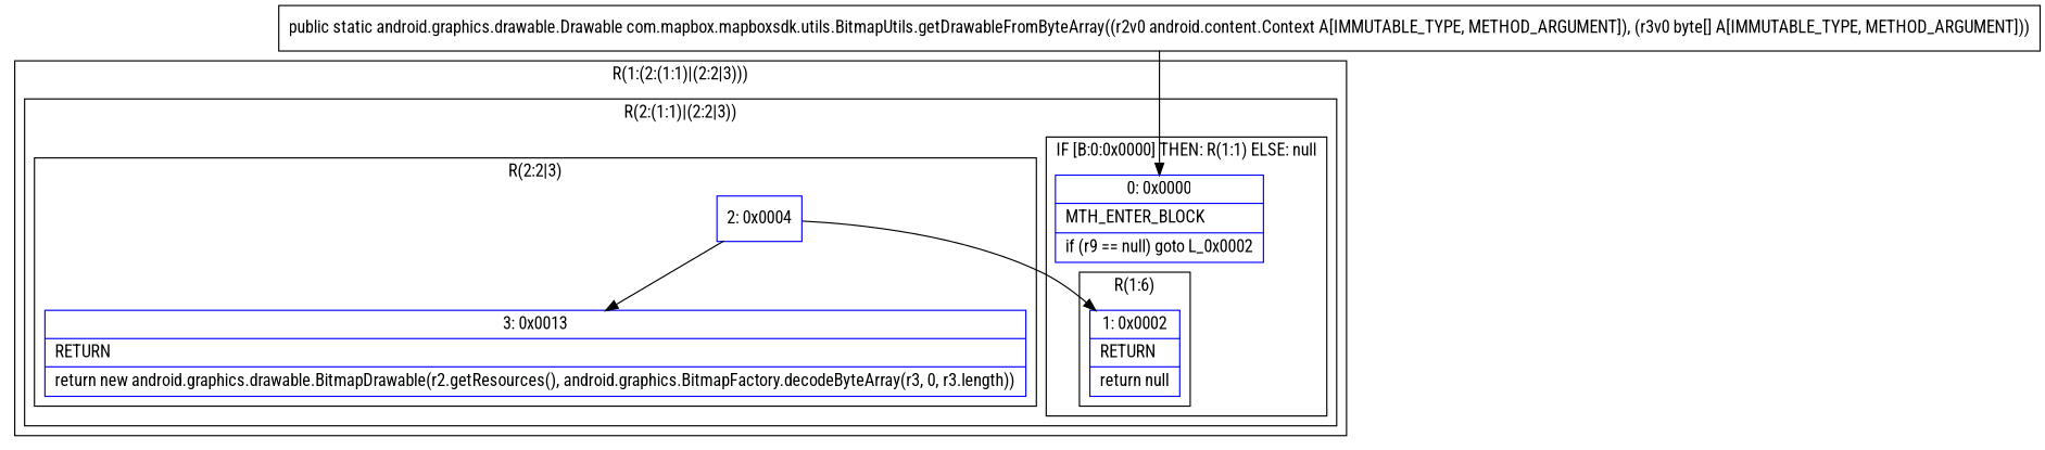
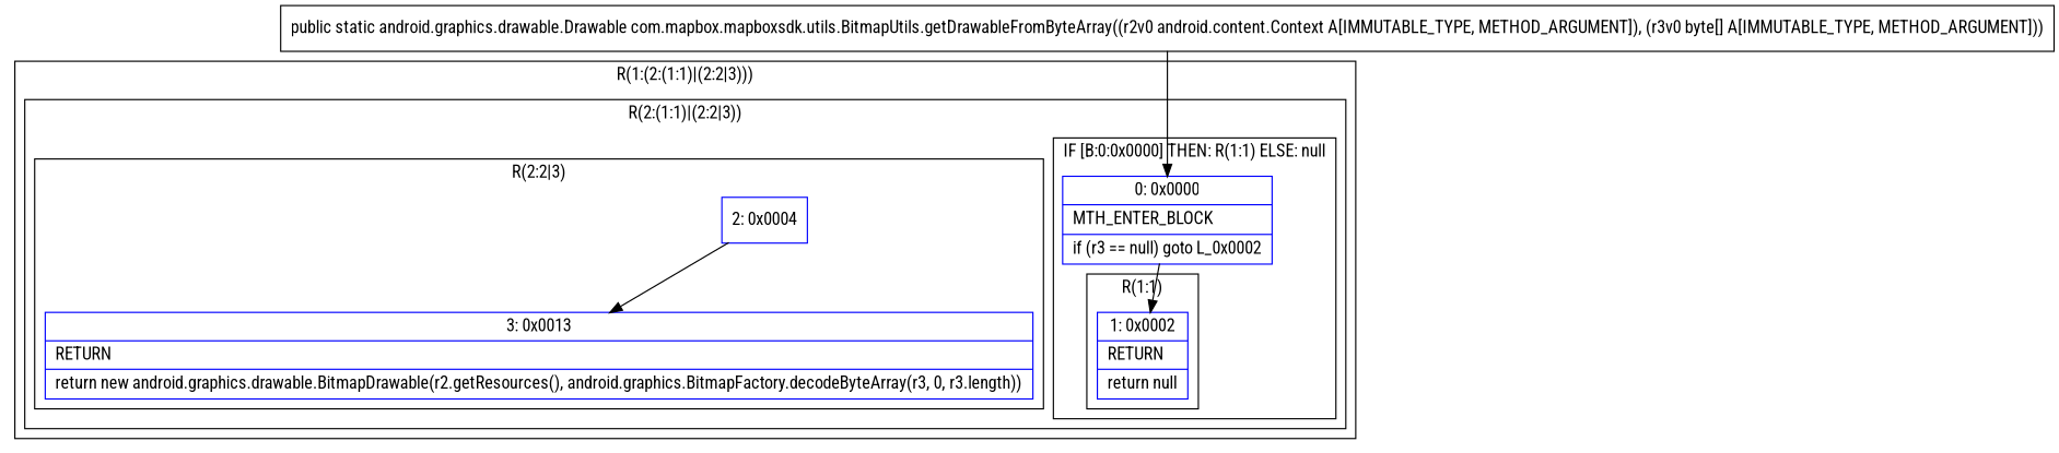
  digraph {
    fontname="Roboto Condensed"
    node [color=blue fontname="Roboto Condensed" shape=record]
    edge [fontname="Roboto Condensed"]
    n1 [label="{1\:\ 0x0002|RETURN\l|return null\l}"]
-   n2 [label="{0\:\ 0x0000|MTH_ENTER_BLOCK\l|if (r9 == null) goto L_0x0002\l}"]
+   n2 [label="{0\:\ 0x0000|MTH_ENTER_BLOCK\l|if (r3 == null) goto L_0x0002\l}"]
    n3 [label="{2\:\ 0x0004}"]
    n4 [label="{3\:\ 0x0013|RETURN\l|return new android.graphics.drawable.BitmapDrawable(r2.getResources(), android.graphics.BitmapFactory.decodeByteArray(r3, 0, r3.length))\l}"]
    n5 [label="{public static android.graphics.drawable.Drawable com.mapbox.mapboxsdk.utils.BitmapUtils.getDrawableFromByteArray((r2v0 android.content.Context A[IMMUTABLE_TYPE, METHOD_ARGUMENT]), (r3v0 byte[] A[IMMUTABLE_TYPE, METHOD_ARGUMENT])) }" color=""]
    subgraph cluster_1 {
      label="R(1:(2:(1:1)|(2:2|3)))"
      subgraph cluster_2 {
        label="R(2:(1:1)|(2:2|3))"
        subgraph cluster_3 {
          label="IF [B:0:0x0000] THEN: R(1:1) ELSE: null"
          n2
          subgraph cluster_4 {
-           label="R(1:6)"
+           label="R(1:1)"
            n1
          }
        }
        subgraph cluster_5 {
          label="R(2:2|3)"
          n3
          n4
        }
      }
    }
-   n3 -> n1
+   n2 -> n1
    n3 -> n4
    n5 -> n2
  }
